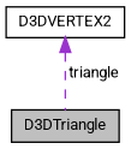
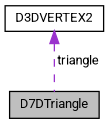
  digraph {
    fontname=Roboto
    node [color=black fontname=Roboto fontsize=10 shape=record style=filled]
-   n1 [fillcolor=grey75 fontcolor=black height=0.2 label=D3DTriangle width=0.4]
+   n1 [fillcolor=grey75 fontcolor=black height=0.2 label=D7DTriangle width=0.4]
    n2 [fillcolor=white height=0.2 label=D3DVERTEX2 width=0.4]
    n2 -> n1 [color=darkorchid3 dir=back fontname=Roboto fontsize=10 label=" triangle" labelfontname=Helvetica labelfontsize=10 style=dashed]
  }
